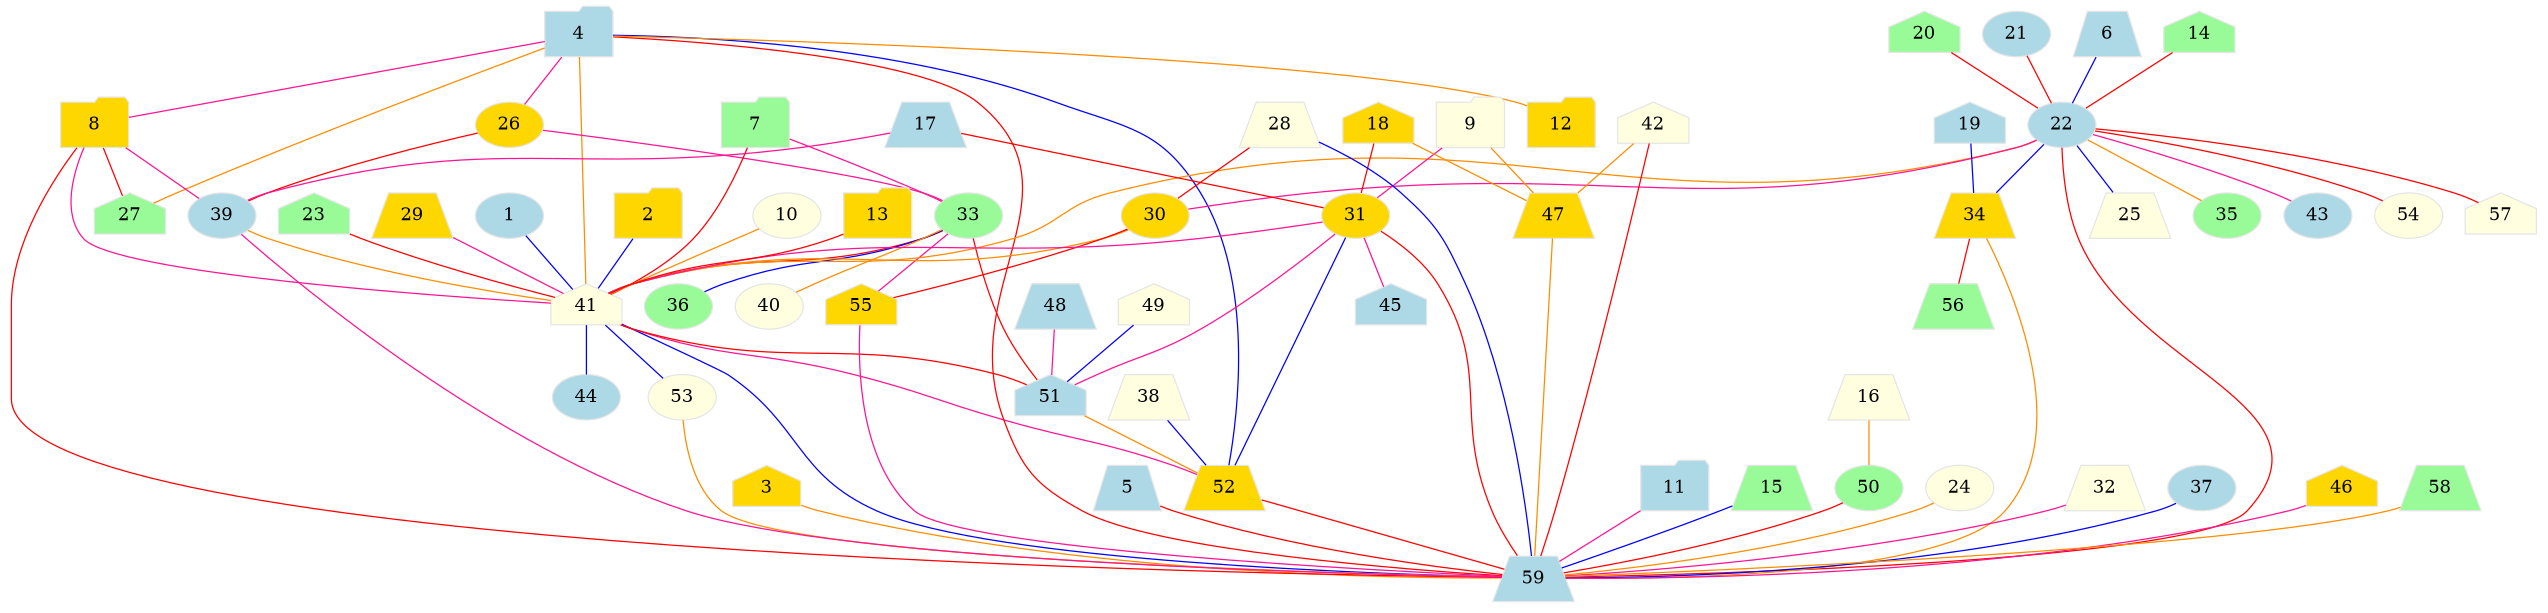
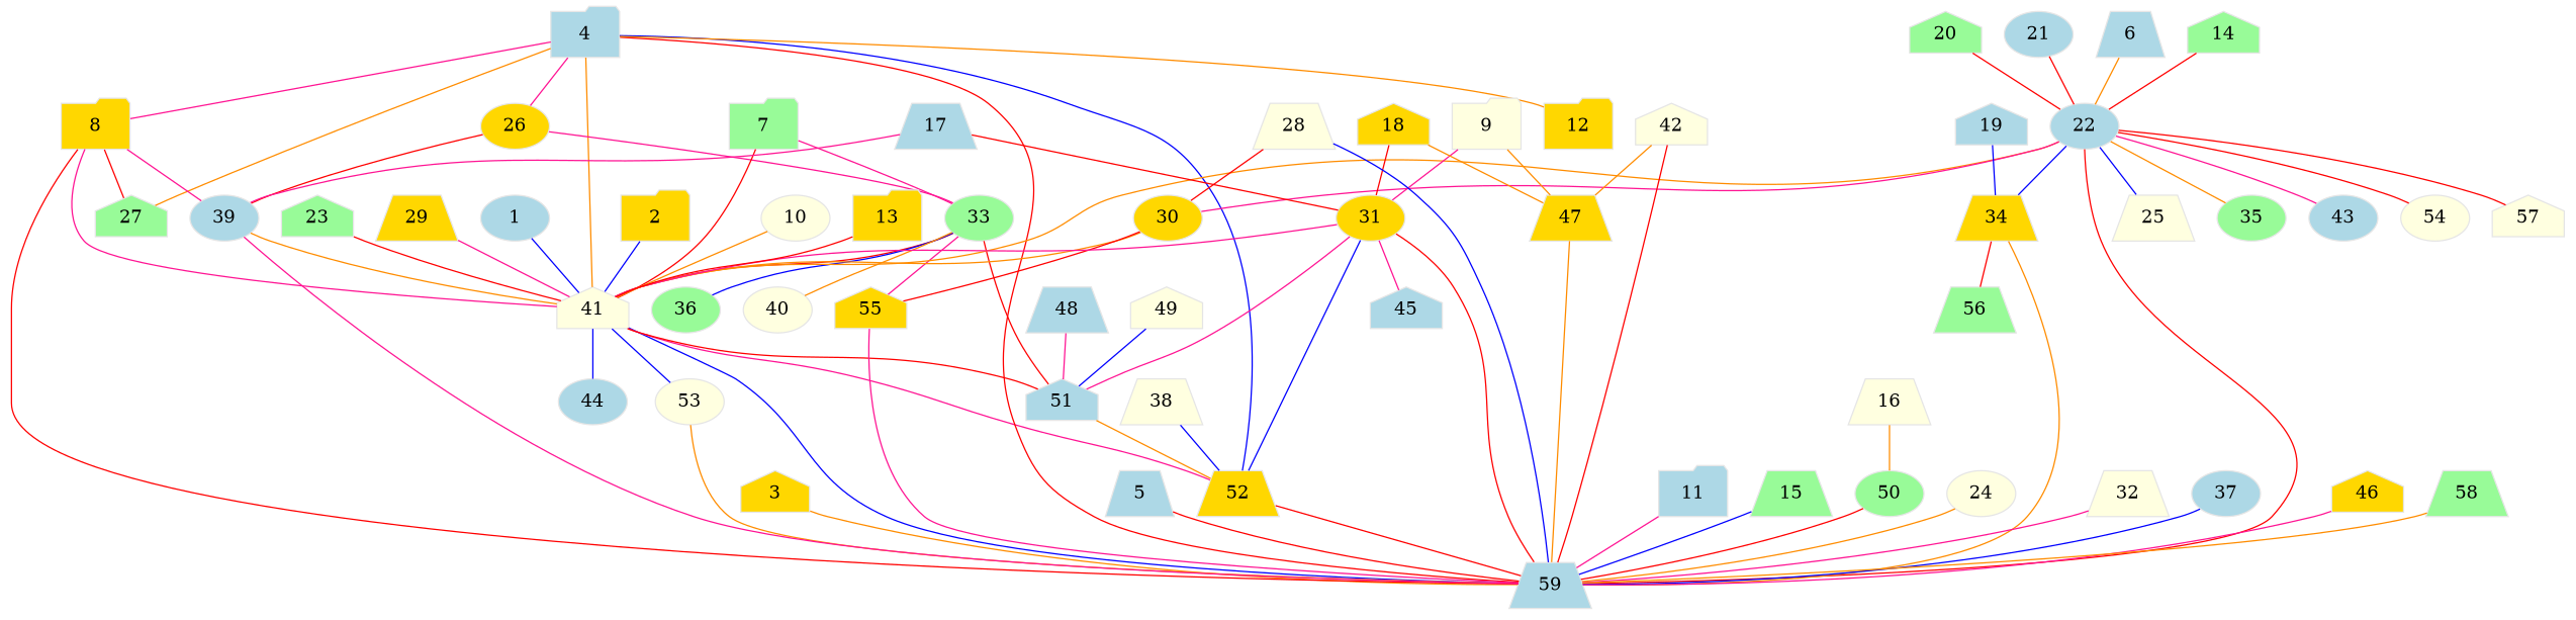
  graph {
    node [color=gray90 fillcolor=lightblue shape=ellipse style=filled]
    edge [color=red weight=1.0]
    41 [fillcolor=lightyellow shape=house]
    1
    59 [shape=trapezium]
    52 [fillcolor=gold shape=trapezium]
    51 [shape=house]
    44
    53 [fillcolor=lightyellow]
    2 [fillcolor=gold shape=folder]
    3 [fillcolor=gold shape=house]
    4 [shape=folder]
    8 [fillcolor=gold shape=folder]
    12 [fillcolor=gold shape=folder]
    26 [fillcolor=gold]
    27 [fillcolor=palegreen shape=house]
    39
    33 [fillcolor=palegreen]
    5 [shape=trapezium]
    6 [shape=trapezium]
    22
    34 [fillcolor=gold shape=trapezium]
    25 [fillcolor=lightyellow shape=trapezium]
    35 [fillcolor=palegreen]
    43
    54 [fillcolor=lightyellow]
    57 [fillcolor=lightyellow shape=house]
    30 [fillcolor=gold]
    7 [fillcolor=palegreen shape=folder]
    55 [fillcolor=gold shape=house]
    36 [fillcolor=palegreen]
    40 [fillcolor=lightyellow]
    9 [fillcolor=lightyellow shape=folder]
    31 [fillcolor=gold]
    47 [fillcolor=gold shape=trapezium]
    45 [shape=house]
    10 [fillcolor=lightyellow]
    11 [shape=folder]
    13 [fillcolor=gold shape=folder]
    14 [fillcolor=palegreen shape=house]
    15 [fillcolor=palegreen shape=trapezium]
    16 [fillcolor=lightyellow shape=trapezium]
    50 [fillcolor=palegreen]
    17 [shape=trapezium]
    18 [fillcolor=gold shape=house]
    19 [shape=house]
    56 [fillcolor=palegreen shape=trapezium]
    20 [fillcolor=palegreen shape=house]
    21
    23 [fillcolor=palegreen shape=house]
    24 [fillcolor=lightyellow]
    28 [fillcolor=lightyellow shape=trapezium]
    29 [fillcolor=gold shape=trapezium]
    32 [fillcolor=lightyellow shape=trapezium]
    37
    38 [fillcolor=lightyellow shape=trapezium]
    42 [fillcolor=lightyellow shape=house]
    46 [fillcolor=gold shape=house]
    48 [shape=trapezium]
    49 [fillcolor=lightyellow shape=house]
    58 [fillcolor=palegreen shape=trapezium]
    41 -- 59 [color=blue weight=2.0]
    41 -- 52 [color=deeppink]
    41 -- 51
    41 -- 44 [color=blue]
    41 -- 53 [color=blue]
    1 -- 41 [color=blue]
    52 -- 59
    51 -- 52 [color=darkorange]
    53 -- 59 [color=darkorange]
    2 -- 41 [color=blue]
    3 -- 59 [color=darkorange]
    4 -- 41 [color=darkorange]
    4 -- 59
    4 -- 52 [color=blue]
    4 -- 8 [color=deeppink]
    4 -- 12 [color=darkorange]
    4 -- 26 [color=deeppink]
    4 -- 27 [color=darkorange]
    8 -- 41 [color=deeppink weight=2.0]
    8 -- 59
    8 -- 27
    8 -- 39 [color=deeppink]
    26 -- 39
    26 -- 33 [color=deeppink]
    39 -- 41 [color=darkorange]
    39 -- 59 [color=deeppink]
    33 -- 41
    33 -- 51
    33 -- 55 [color=deeppink]
    33 -- 36 [color=blue]
    33 -- 40 [color=darkorange]
    5 -- 59
-   6 -- 22 [color=blue]
+   6 -- 22 [color=darkorange]
    22 -- 41 [color=darkorange weight=2.0]
    22 -- 59
    22 -- 34 [color=blue]
    22 -- 25 [color=blue]
    22 -- 35 [color=darkorange]
    22 -- 43 [color=deeppink]
    22 -- 54
    22 -- 57
    22 -- 30 [color=deeppink weight=2.0]
    34 -- 59 [color=darkorange]
    34 -- 56
    30 -- 41 [color=darkorange]
    30 -- 55
    7 -- 41
    7 -- 33 [color=deeppink]
    55 -- 59 [color=deeppink]
    9 -- 31 [color=deeppink]
    9 -- 47 [color=darkorange]
    31 -- 41 [color=deeppink]
    31 -- 59
    31 -- 52 [color=blue]
    31 -- 51 [color=deeppink]
    31 -- 45 [color=deeppink]
    47 -- 59 [color=darkorange]
    10 -- 41 [color=darkorange]
    11 -- 59 [color=deeppink]
    13 -- 41
    14 -- 22
    15 -- 59 [color=blue]
    16 -- 50 [color=darkorange]
    50 -- 59
    17 -- 39 [color=deeppink]
    17 -- 31
    18 -- 31
    18 -- 47 [color=darkorange]
    19 -- 34 [color=blue]
    20 -- 22
    21 -- 22
    23 -- 41
    24 -- 59 [color=darkorange]
    28 -- 59 [color=blue]
    28 -- 30
    29 -- 41 [color=deeppink]
    32 -- 59 [color=deeppink]
    37 -- 59 [color=blue]
    38 -- 52 [color=blue]
    42 -- 59
    42 -- 47 [color=darkorange]
    46 -- 59 [color=deeppink]
    48 -- 51 [color=deeppink]
    49 -- 51 [color=blue]
    58 -- 59 [color=darkorange]
  }
